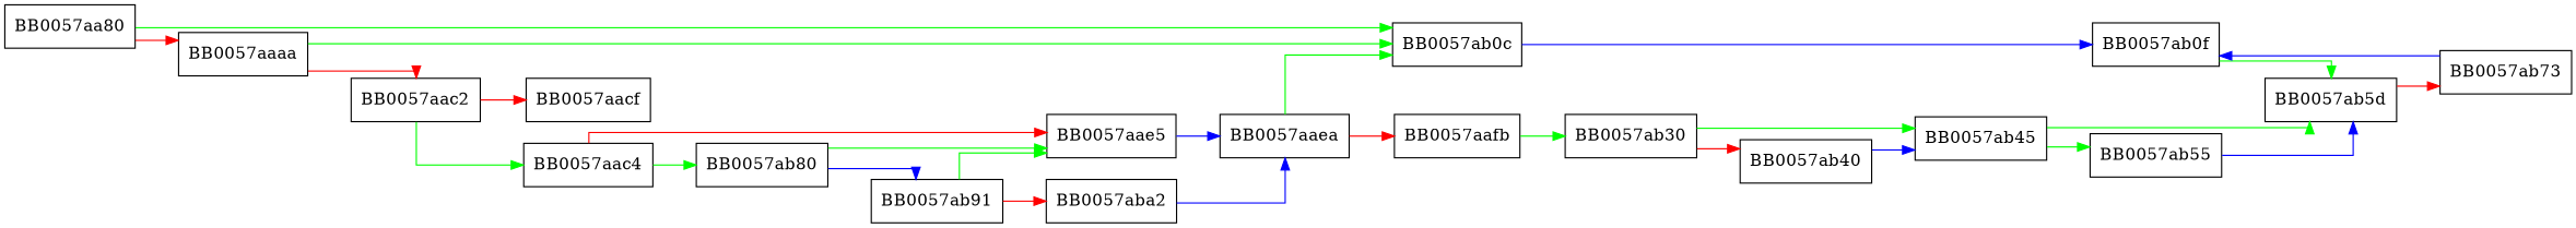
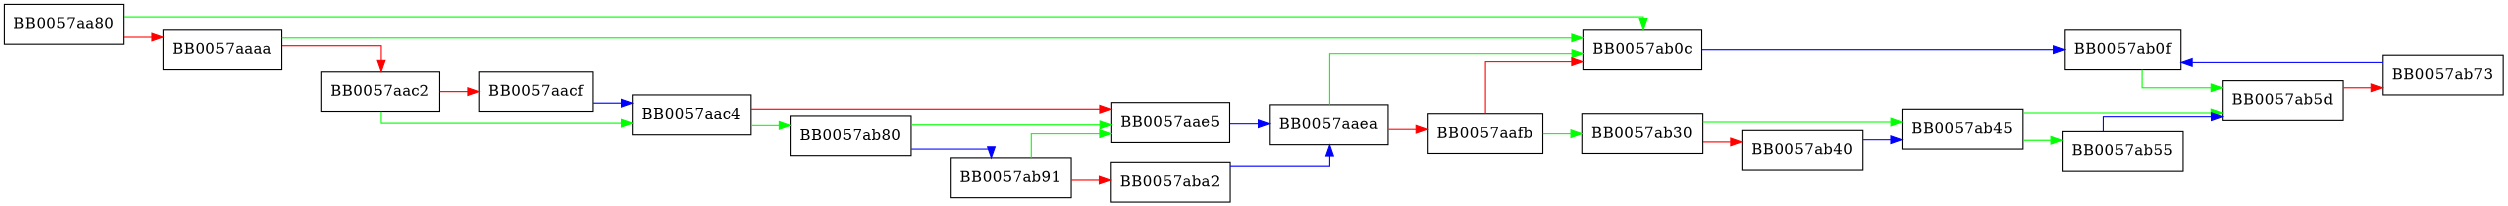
  digraph {
    rankdir=LR
    splines=ortho
    node [shape=box]
    edge [color=green]
    BB0057aa80
    BB0057ab0c
    BB0057aaaa
    BB0057ab0f
    BB0057aac2
    BB0057ab5d
    n7 [label=BB0057aac4]
    BB0057aacf
    BB0057ab80
    BB0057aae5
    BB0057ab91
    BB0057aaea
    BB0057aba2
    BB0057aafb
    BB0057ab30
    BB0057ab45
    BB0057ab40
    BB0057ab55
    BB0057ab73
    BB0057aa80 -> BB0057ab0c
    BB0057aa80 -> BB0057aaaa [color=red]
    BB0057ab0c -> BB0057ab0f [color=blue]
    BB0057aaaa -> BB0057ab0c
    BB0057aaaa -> BB0057aac2 [color=red]
    BB0057ab0f -> BB0057ab5d
    BB0057aac2 -> n7
    BB0057aac2 -> BB0057aacf [color=red]
    BB0057ab5d -> BB0057ab73 [color=red]
    n7 -> BB0057ab80
    n7 -> BB0057aae5 [color=red]
+   BB0057aacf -> n7 [color=blue]
    BB0057ab80 -> BB0057aae5
    BB0057ab80 -> BB0057ab91 [color=blue]
    BB0057aae5 -> BB0057aaea [color=blue]
    BB0057ab91 -> BB0057aae5
    BB0057ab91 -> BB0057aba2 [color=red]
    BB0057aaea -> BB0057ab0c
    BB0057aaea -> BB0057aafb [color=red]
    BB0057aba2 -> BB0057aaea [color=blue]
+   BB0057aafb -> BB0057ab0c [color=red]
    BB0057aafb -> BB0057ab30
    BB0057ab30 -> BB0057ab45
    BB0057ab30 -> BB0057ab40 [color=red]
    BB0057ab45 -> BB0057ab5d
    BB0057ab45 -> BB0057ab55
    BB0057ab40 -> BB0057ab45 [color=blue]
    BB0057ab55 -> BB0057ab5d [color=blue]
    BB0057ab73 -> BB0057ab0f [color=blue]
  }
